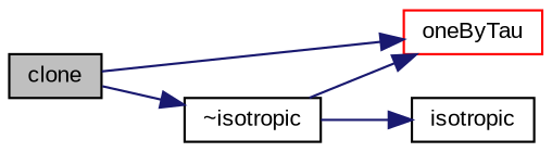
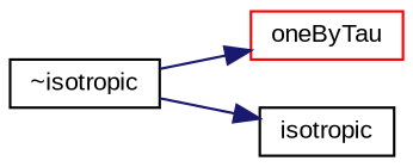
  digraph {
    fontname="Liberation Sans"
    rankdir=LR
    node [color=black fontname="Liberation Sans" fontsize=10 shape=record]
    edge [color=midnightblue fontname="Liberation Sans" fontsize=10 labelfontname=FreeSans labelfontsize=10 style=solid]
-   n1 [fillcolor=grey75 fontcolor=black height=0.2 label=clone style=filled width=0.4]
    n2 [color=red height=0.2 label=oneByTau width=0.4]
    n3 [height=0.2 label="~isotropic" width=0.4]
    n4 [height=0.2 label=isotropic width=0.4]
-   n1 -> n2
-   n1 -> n3
    n3 -> n2
    n3 -> n4
  }
